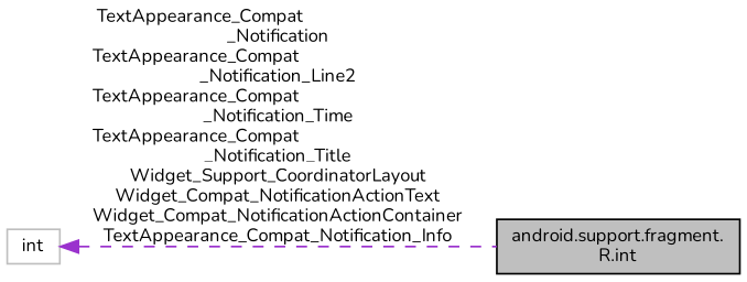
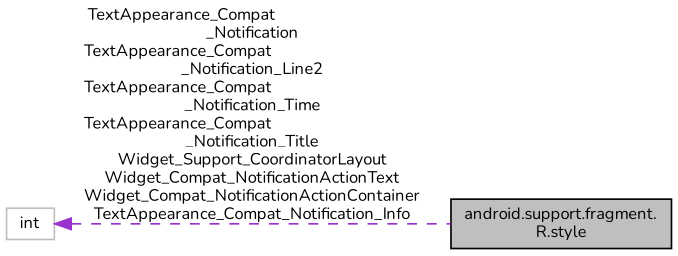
  digraph {
    rankdir=LR
    fontname=Nunito
    node [fontname=Nunito fontsize=10 shape=record style=filled]
-   n1 [color=black fillcolor=grey75 fontcolor=black height=0.2 label="android.support.fragment.\lR.int" width=0.4]
+   n1 [color=black fillcolor=grey75 fontcolor=black height=0.2 label="android.support.fragment.\lR.style" width=0.4]
    n2 [color=grey75 fillcolor=white height=0.2 label=int width=0.4]
    n2 -> n1 [color=darkorchid3 dir=back fontname=Nunito fontsize=10 label=" TextAppearance_Compat\l_Notification\nTextAppearance_Compat\l_Notification_Line2\nTextAppearance_Compat\l_Notification_Time\nTextAppearance_Compat\l_Notification_Title\nWidget_Support_CoordinatorLayout\nWidget_Compat_NotificationActionText\nWidget_Compat_NotificationActionContainer\nTextAppearance_Compat_Notification_Info" labelfontname=Helvetica labelfontsize=10 style=dashed]
  }
